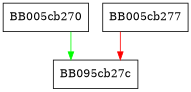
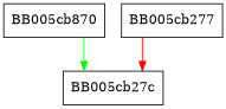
  digraph {
    splines=ortho
    node [shape=box]
-   BB005cb270
-   BB005cb27c [label=BB095cb27c]
+   BB005cb270 [label=BB005cb870]
+   BB005cb27c
    BB005cb277
    BB005cb270 -> BB005cb27c [color=green]
    BB005cb277 -> BB005cb27c [color=red]
  }
